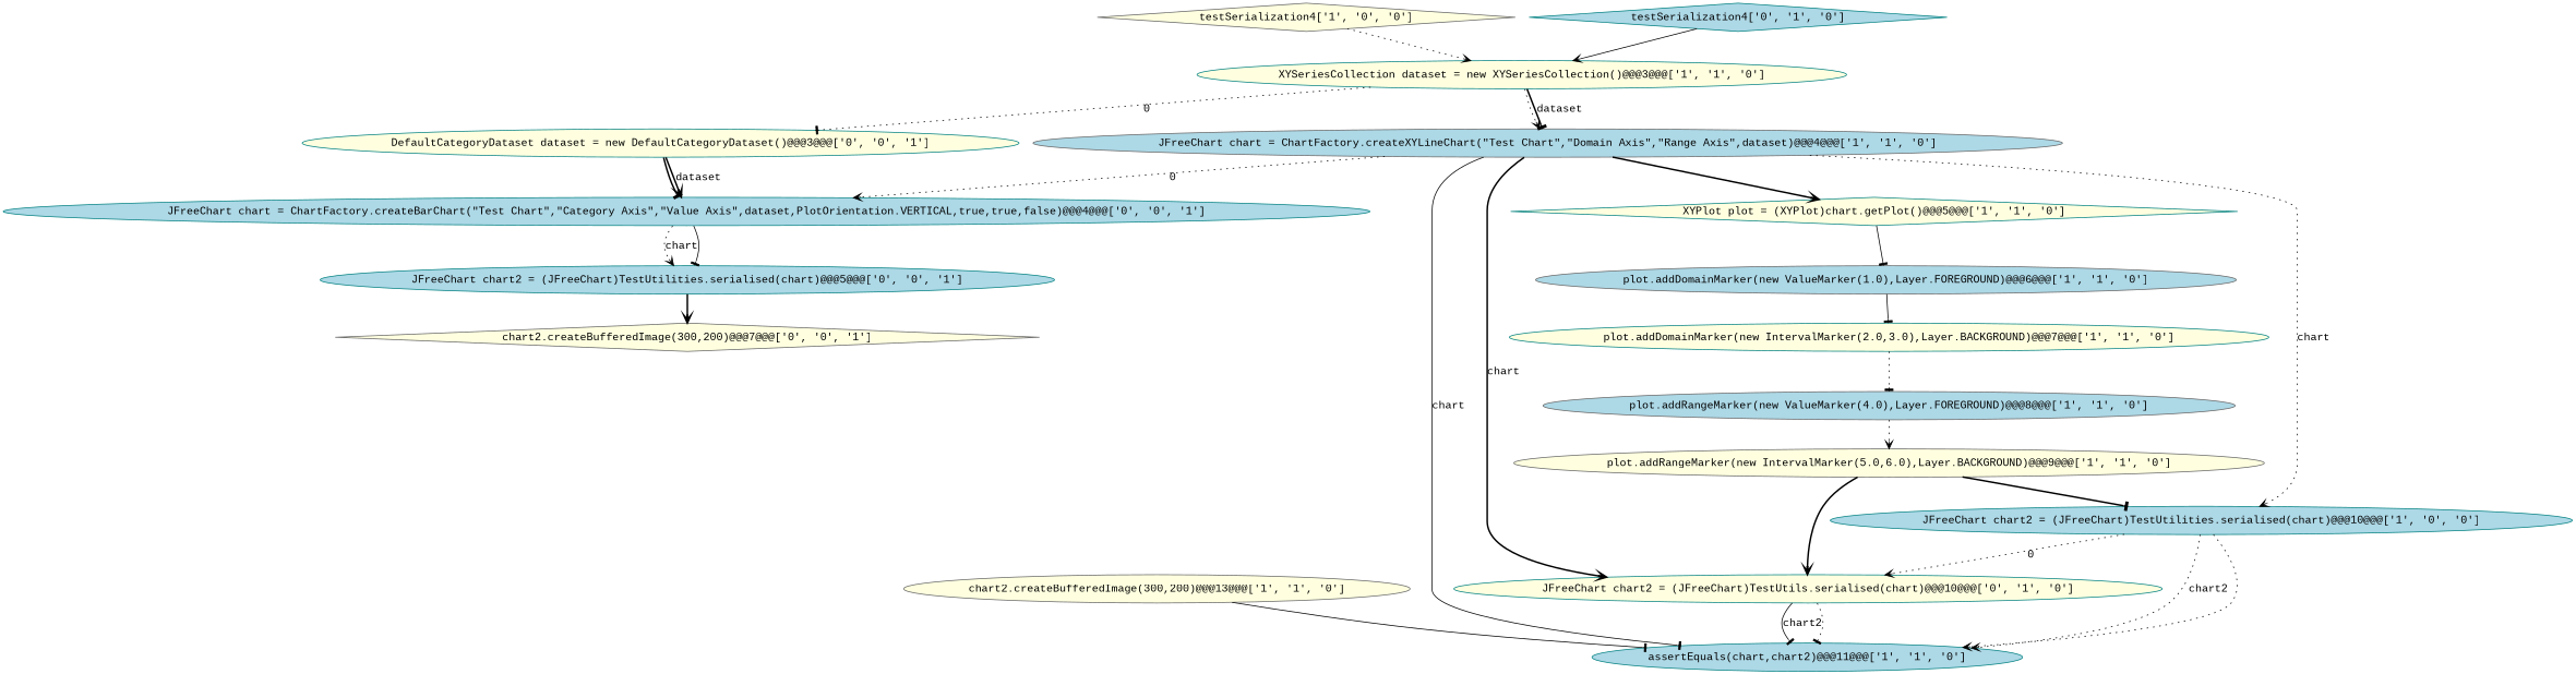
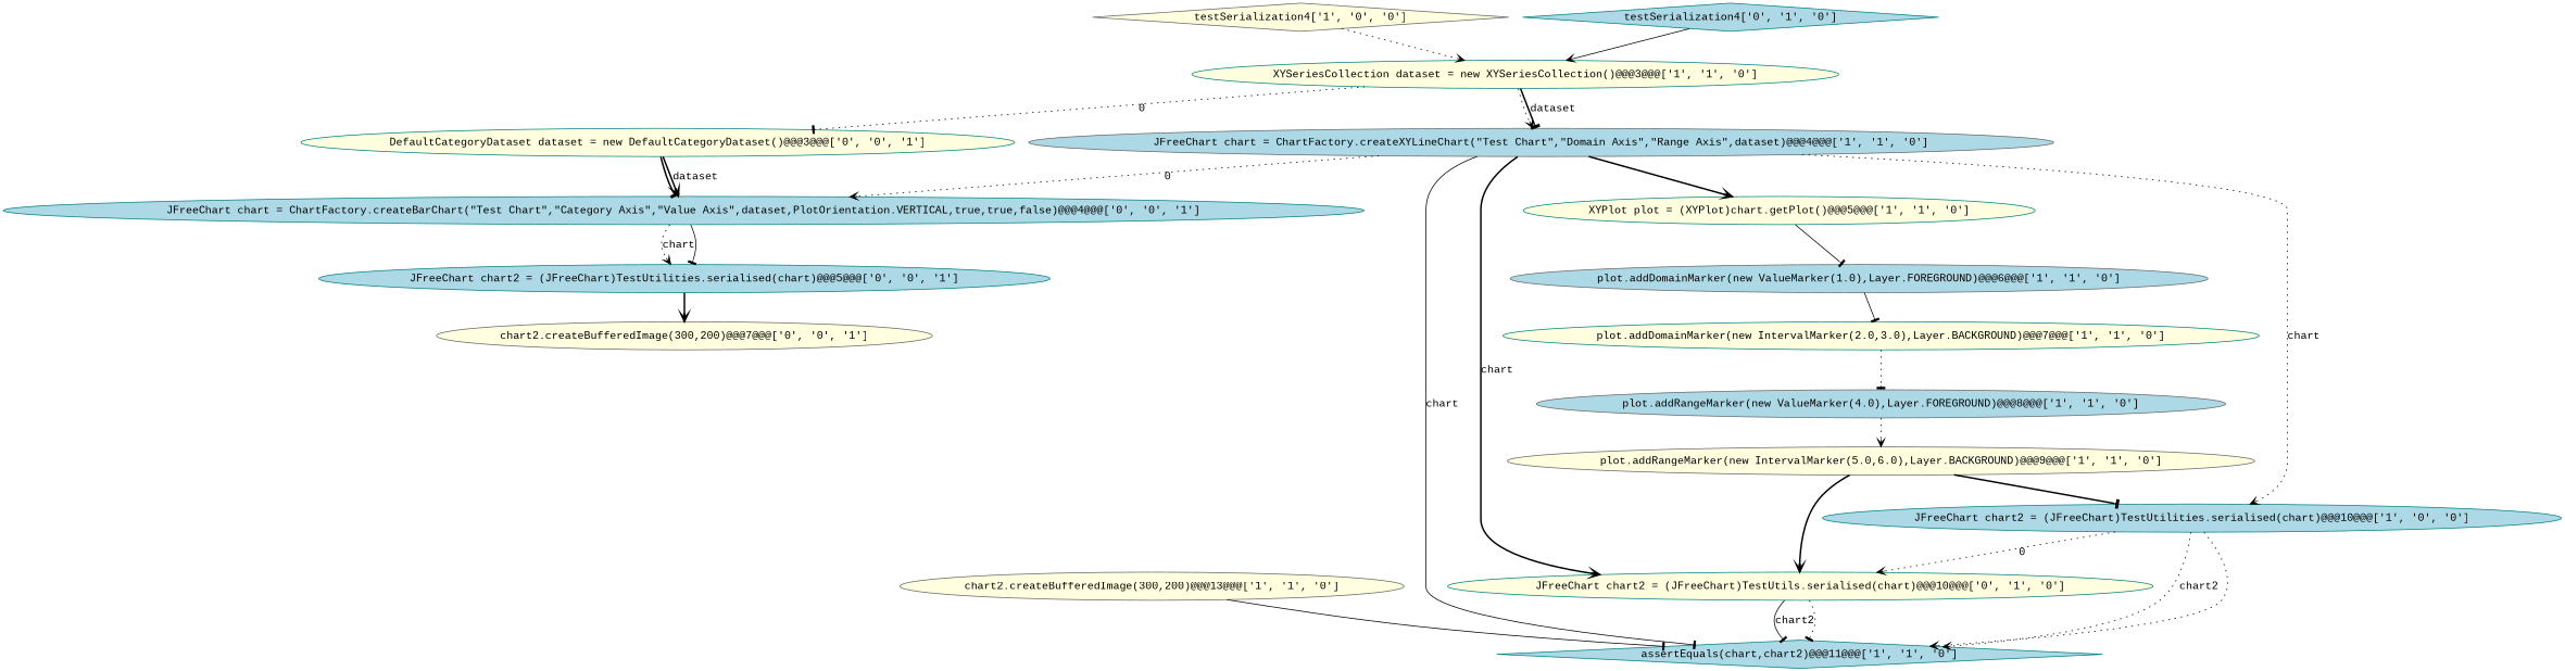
  digraph {
    fontname="Liberation Mono"
    node [color=teal fillcolor=lightyellow fontname="Liberation Mono" shape=ellipse style=filled]
    edge [arrowhead=vee fontname="Liberation Mono" style=dotted]
    n1 [fillcolor=lightblue label="JFreeChart chart2 = (JFreeChart)TestUtilities.serialised(chart)@@@10@@@['1', '0', '0']"]
    n2 [label="JFreeChart chart2 = (JFreeChart)TestUtils.serialised(chart)@@@10@@@['0', '1', '0']"]
-   n3 [fillcolor=lightblue label="assertEquals(chart,chart2)@@@11@@@['1', '1', '0']"]
+   n3 [fillcolor=lightblue label="assertEquals(chart,chart2)@@@11@@@['1', '1', '0']" shape=diamond]
    n4 [color=gray40 label="chart2.createBufferedImage(300,200)@@@13@@@['1', '1', '0']"]
    n5 [fillcolor=lightblue label="JFreeChart chart = ChartFactory.createBarChart(\"Test Chart\",\"Category Axis\",\"Value Axis\",dataset,PlotOrientation.VERTICAL,true,true,false)@@@4@@@['0', '0', '1']"]
    n6 [fillcolor=lightblue label="JFreeChart chart2 = (JFreeChart)TestUtilities.serialised(chart)@@@5@@@['0', '0', '1']"]
-   n7 [color=gray40 label="chart2.createBufferedImage(300,200)@@@7@@@['0', '0', '1']" shape=diamond]
+   n7 [color=gray40 label="chart2.createBufferedImage(300,200)@@@7@@@['0', '0', '1']"]
    n8 [label="DefaultCategoryDataset dataset = new DefaultCategoryDataset()@@@3@@@['0', '0', '1']"]
-   n9 [label="XYPlot plot = (XYPlot)chart.getPlot()@@@5@@@['1', '1', '0']" shape=diamond]
+   n9 [label="XYPlot plot = (XYPlot)chart.getPlot()@@@5@@@['1', '1', '0']"]
    n10 [color=gray40 fillcolor=lightblue label="plot.addDomainMarker(new ValueMarker(1.0),Layer.FOREGROUND)@@@6@@@['1', '1', '0']"]
    n11 [label="plot.addDomainMarker(new IntervalMarker(2.0,3.0),Layer.BACKGROUND)@@@7@@@['1', '1', '0']"]
    n12 [color=gray40 label="plot.addRangeMarker(new IntervalMarker(5.0,6.0),Layer.BACKGROUND)@@@9@@@['1', '1', '0']"]
    n13 [color=gray40 label="testSerialization4['1', '0', '0']" shape=diamond]
    n14 [label="XYSeriesCollection dataset = new XYSeriesCollection()@@@3@@@['1', '1', '0']"]
    n15 [color=gray40 fillcolor=lightblue label="JFreeChart chart = ChartFactory.createXYLineChart(\"Test Chart\",\"Domain Axis\",\"Range Axis\",dataset)@@@4@@@['1', '1', '0']"]
    n16 [color=gray40 fillcolor=lightblue label="plot.addRangeMarker(new ValueMarker(4.0),Layer.FOREGROUND)@@@8@@@['1', '1', '0']"]
    n17 [fillcolor=lightblue label="testSerialization4['0', '1', '0']" shape=diamond]
    n1 -> n2 [label=0]
    n1 -> n3 [label=chart2]
    n1 -> n3
    n2 -> n3 [arrowhead=tee label=chart2 style=solid]
    n2 -> n3 [arrowhead=tee]
    n4 -> n3 [arrowhead=tee style=solid]
    n5 -> n6 [label=chart]
    n5 -> n6 [arrowhead=tee style=solid]
    n6 -> n7 [style=bold]
    n8 -> n5 [arrowhead=tee style=bold]
    n8 -> n5 [label=dataset style=bold]
    n9 -> n10 [arrowhead=tee style=solid]
    n10 -> n11 [arrowhead=tee style=solid]
    n11 -> n16 [arrowhead=tee]
    n12 -> n1 [arrowhead=tee style=bold]
    n12 -> n2 [style=bold]
    n13 -> n14
    n14 -> n8 [arrowhead=tee label=0]
    n14 -> n15 [arrowhead=tee label=dataset style=bold]
    n14 -> n15
    n15 -> n1 [label=chart]
    n15 -> n2 [label=chart style=bold]
    n15 -> n3 [arrowhead=tee label=chart style=solid]
    n15 -> n5 [label=0]
    n15 -> n9 [style=bold]
    n16 -> n12
    n17 -> n14 [style=solid]
  }
